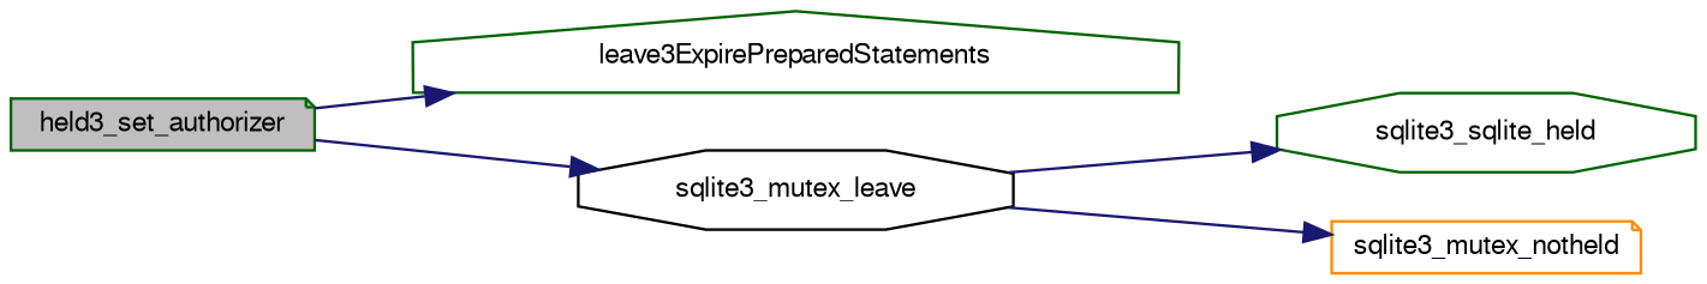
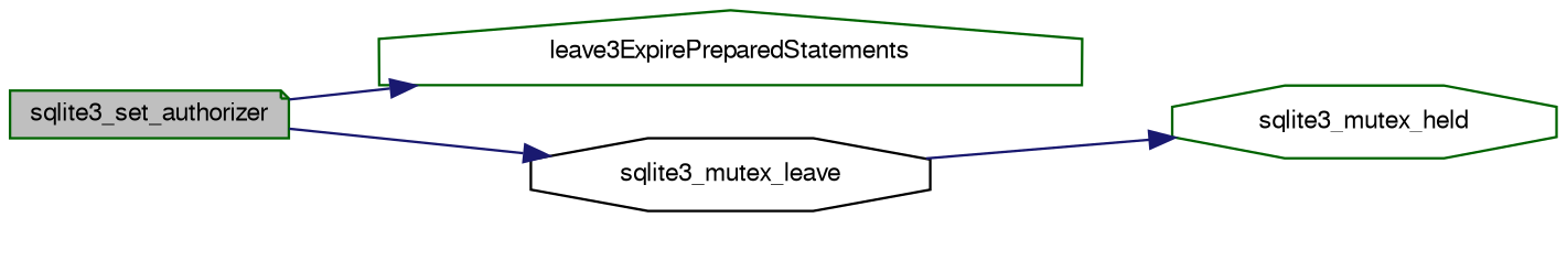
  digraph {
    rankdir=LR
    node [color=darkgreen fillcolor=white fontname=FreeSans fontsize=10 shape=note style=filled]
    edge [color=midnightblue fontname=FreeSans fontsize=10 labelfontname=FreeSans labelfontsize=10 style=solid]
-   n1 [fillcolor=grey75 fontcolor=black height=0.2 label=held3_set_authorizer width=0.4]
+   n1 [fillcolor=grey75 fontcolor=black height=0.2 label=sqlite3_set_authorizer width=0.4]
    n2 [height=0.2 label=leave3ExpirePreparedStatements shape=house width=0.4]
    n3 [color=black height=0.2 label=sqlite3_mutex_leave shape=octagon width=0.4]
-   n4 [height=0.2 label=sqlite3_sqlite_held shape=octagon width=0.4]
-   n5 [color=darkorange height=0.2 label=sqlite3_mutex_notheld width=0.4]
+   n4 [height=0.2 label=sqlite3_mutex_held shape=octagon width=0.4]
    n1 -> n2
    n1 -> n3
    n3 -> n4
-   n3 -> n5
  }
